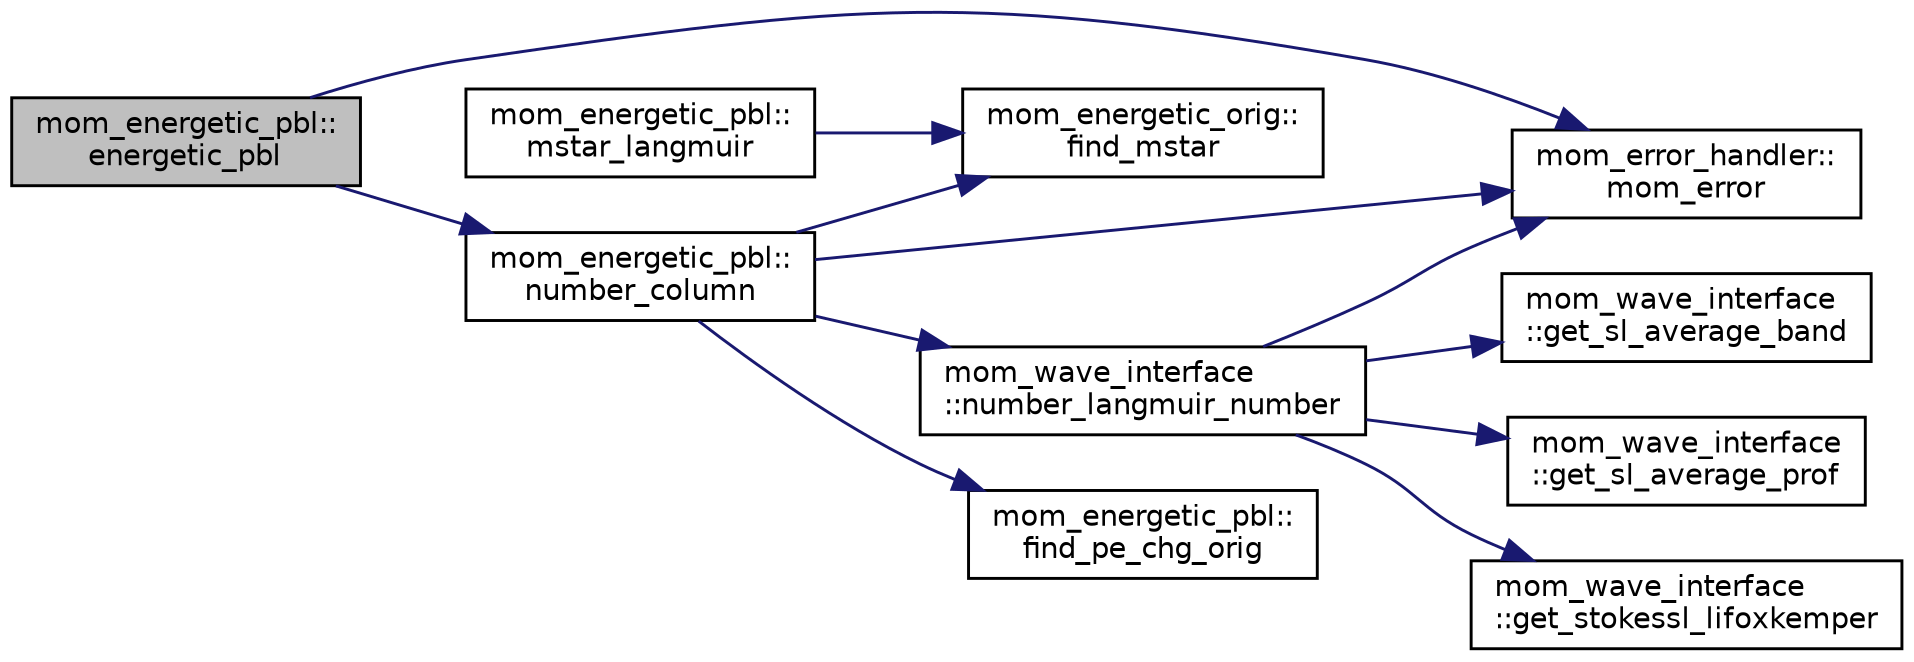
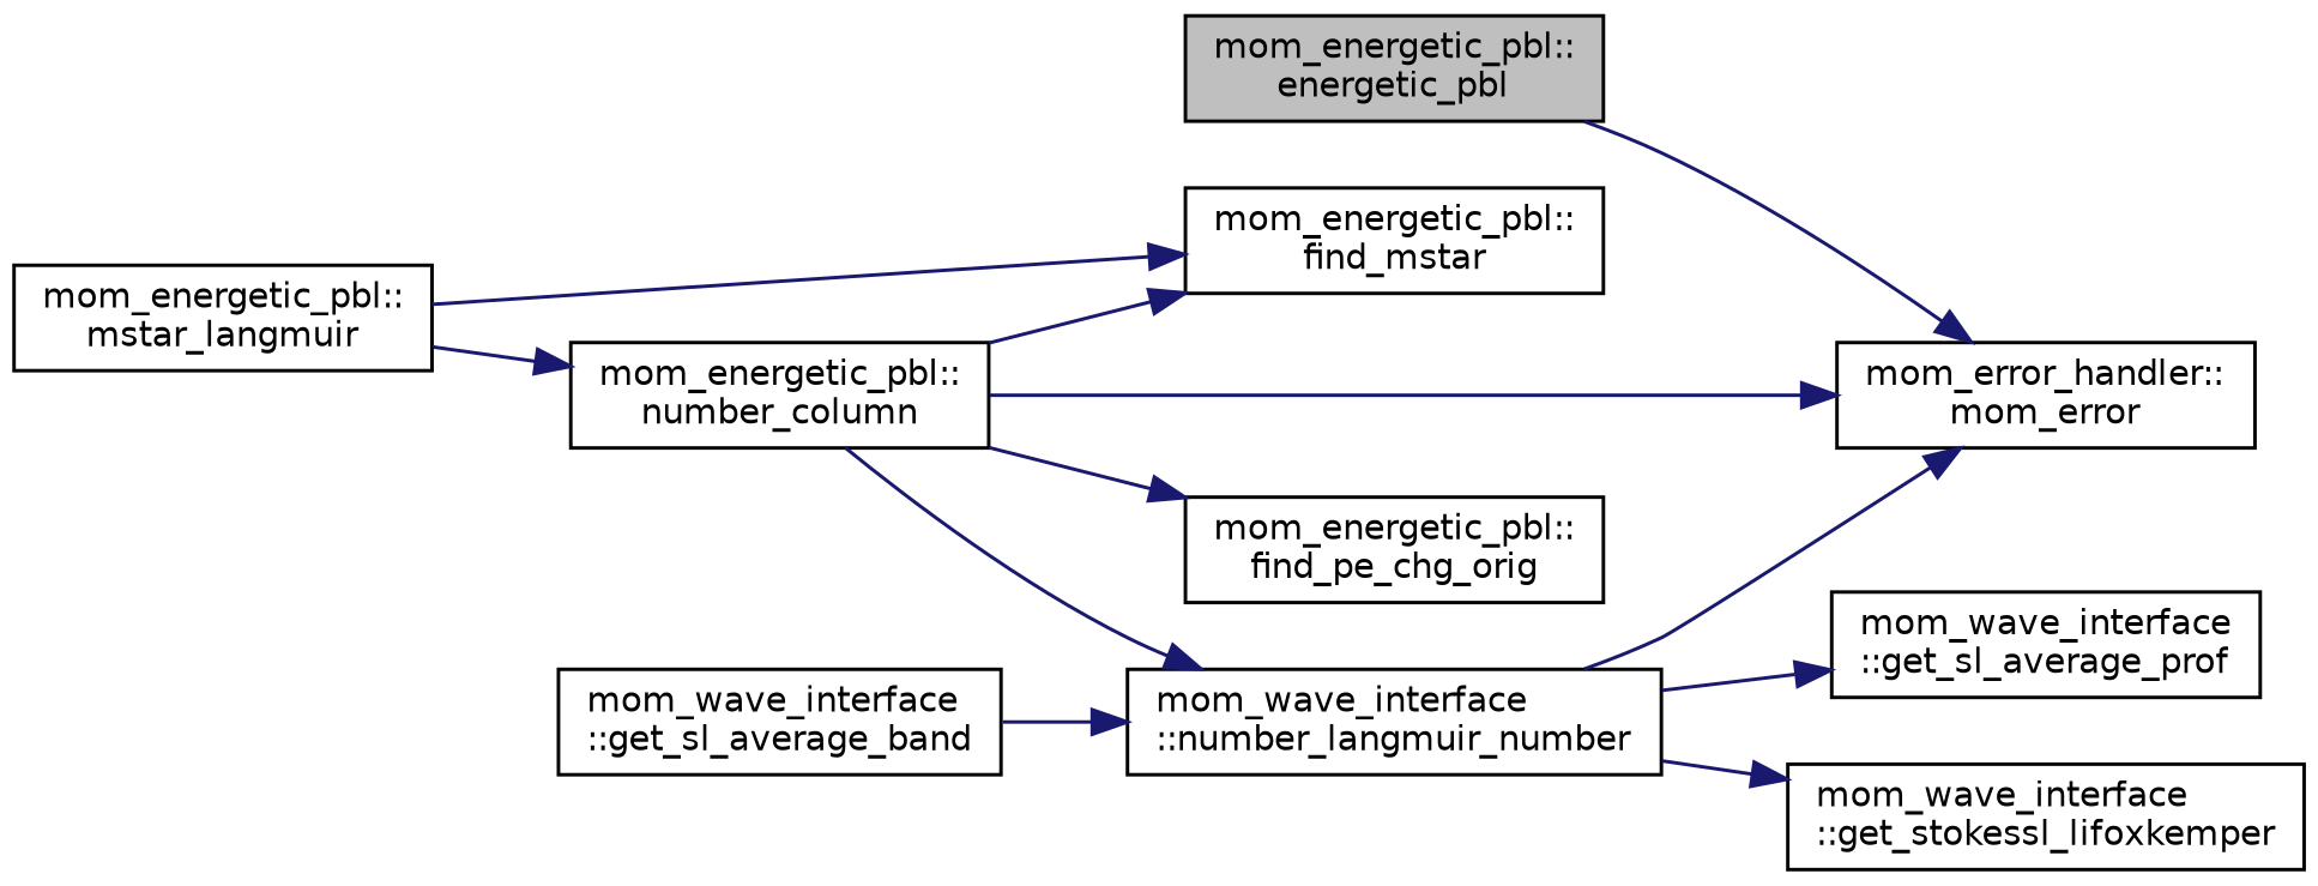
  digraph {
    rankdir=LR
    node [color=black fillcolor=white fontname=Helvetica fontsize=10 shape=record style=filled]
    edge [color=midnightblue fontname=Helvetica fontsize=10 labelfontname=Helvetica labelfontsize=10 style=solid]
    n1 [fillcolor=grey75 fontcolor=black height=0.2 label="mom_energetic_pbl::\lenergetic_pbl" width=0.4]
    n2 [height=0.2 label="mom_energetic_pbl::\lnumber_column" width=0.4]
    n3 [height=0.2 label="mom_error_handler::\lmom_error" width=0.4]
-   n4 [height=0.2 label="mom_energetic_orig::\lfind_mstar" width=0.4]
+   n4 [height=0.2 label="mom_energetic_pbl::\lfind_mstar" width=0.4]
    n5 [height=0.2 label="mom_energetic_pbl::\lfind_pe_chg_orig" width=0.4]
    n6 [height=0.2 label="mom_wave_interface\l::number_langmuir_number" width=0.4]
    n7 [height=0.2 label="mom_wave_interface\l::get_sl_average_band" width=0.4]
    n8 [height=0.2 label="mom_wave_interface\l::get_sl_average_prof" width=0.4]
    n9 [height=0.2 label="mom_wave_interface\l::get_stokessl_lifoxkemper" width=0.4]
    n10 [height=0.2 label="mom_energetic_pbl::\lmstar_langmuir" width=0.4]
-   n1 -> n2
+   n10 -> n2
    n1 -> n3
    n2 -> n3
    n2 -> n4
    n2 -> n5
    n2 -> n6
    n6 -> n3
-   n6 -> n7
+   n7 -> n6
    n6 -> n8
    n6 -> n9
    n10 -> n4
  }
